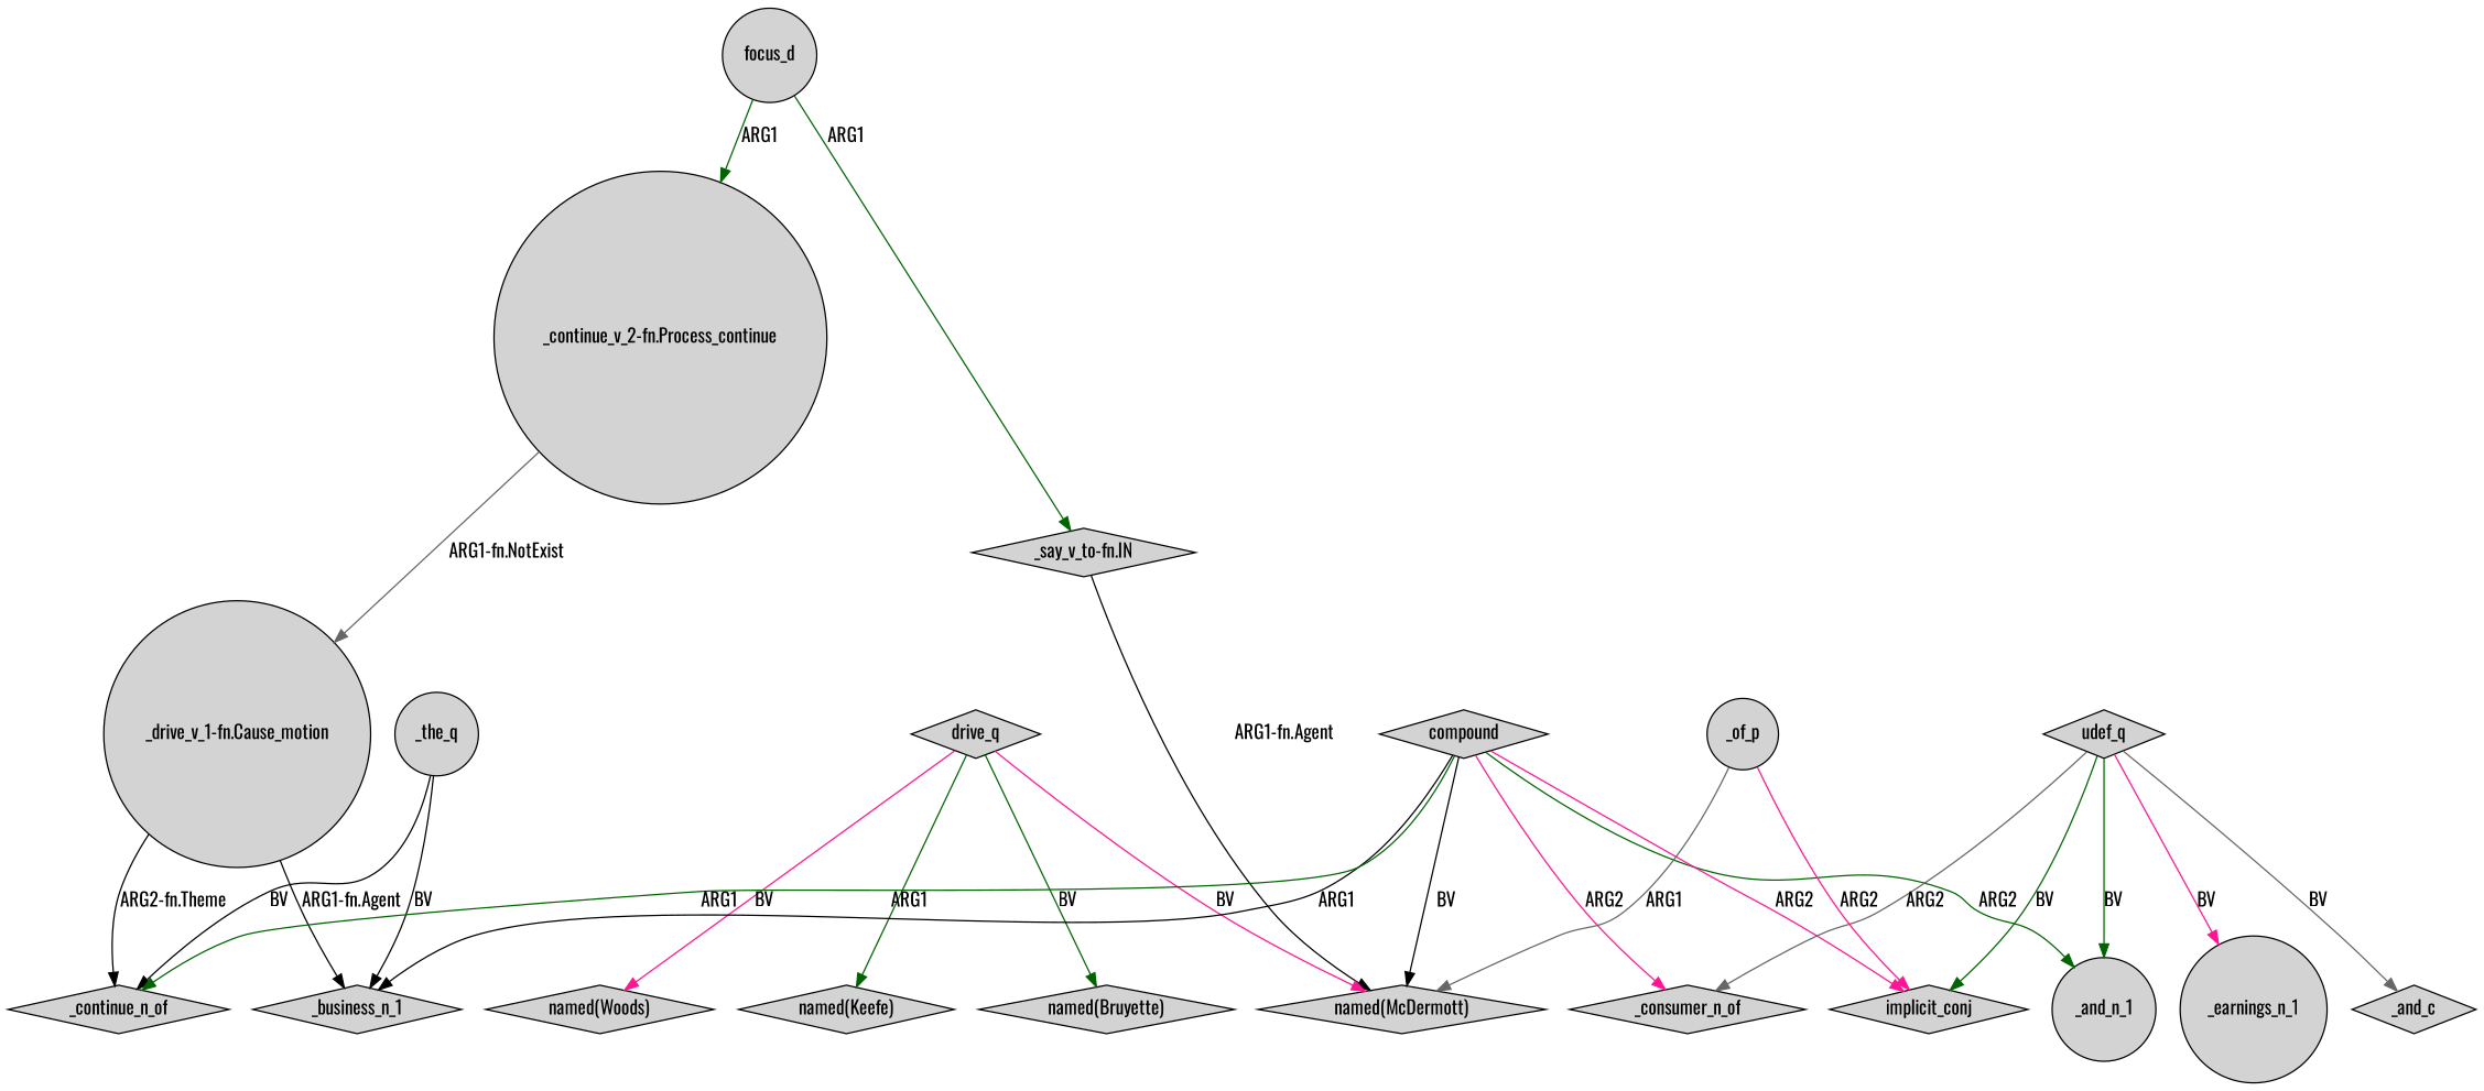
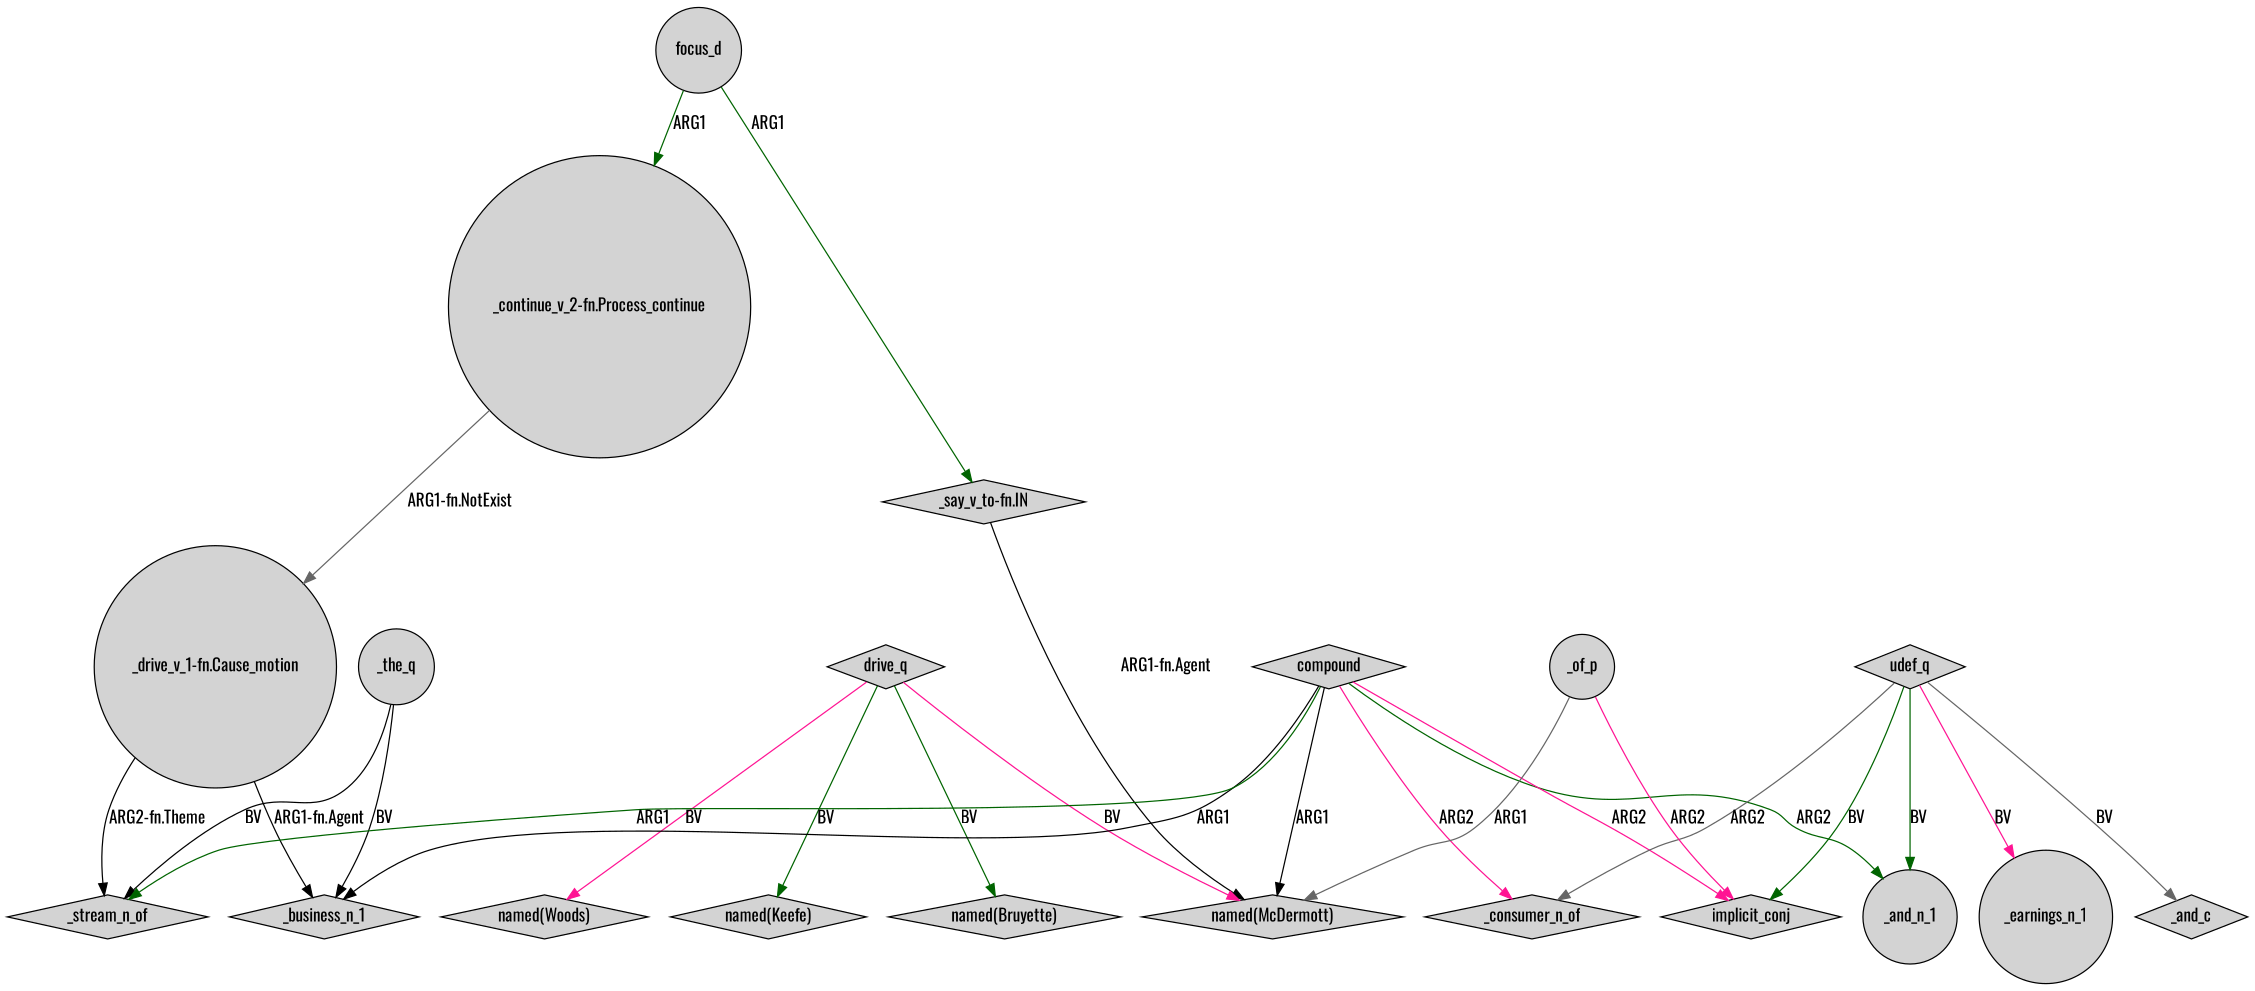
  digraph {
    fontname=Oswald
    node [fontname=Oswald shape=diamond style=filled]
    edge [color=darkgreen fontname=Oswald]
    _the_q [shape=circle]
    _business_n_1
-   _stream_n_of [label=_continue_n_of]
+   _stream_n_of
    "_say_v_to-fn.IN"
    "named(McDermott)"
    "_continue_v_2-fn.Process_continue" [shape=circle]
    "_drive_v_1-fn.Cause_motion" [shape=circle]
    n8 [label=drive_q]
    "named(Woods)"
    "named(Keefe)"
    "named(Bruyette)"
    compound
    n13 [label=_and_n_1 shape=circle]
    _consumer_n_of
    implicit_conj
    _earnings_n_1 [shape=circle]
    udef_q
    _and_c
    _of_p [shape=circle]
    focus_d [shape=circle]
    _the_q -> _business_n_1 [color=black label=BV]
    _the_q -> _stream_n_of [color=black label=BV]
    "_say_v_to-fn.IN" -> "named(McDermott)" [color=black label="ARG1-fn.Agent"]
    "_continue_v_2-fn.Process_continue" -> "_drive_v_1-fn.Cause_motion" [color=gray40 label="ARG1-fn.NotExist"]
    "_drive_v_1-fn.Cause_motion" -> _business_n_1 [color=black label="ARG1-fn.Agent"]
    "_drive_v_1-fn.Cause_motion" -> _stream_n_of [color=black label="ARG2-fn.Theme"]
    n8 -> "named(McDermott)" [color=deeppink label=BV]
    n8 -> "named(Woods)" [color=deeppink label=BV]
-   n8 -> "named(Keefe)" [label=ARG1]
+   n8 -> "named(Keefe)" [label=BV]
    n8 -> "named(Bruyette)" [label=BV]
    compound -> _business_n_1 [color=black label=ARG1]
    compound -> _stream_n_of [label=ARG1]
-   compound -> "named(McDermott)" [color=black label=BV]
+   compound -> "named(McDermott)" [color=black label=ARG1]
    compound -> n13 [label=ARG2]
    compound -> _consumer_n_of [color=deeppink label=ARG2]
    compound -> implicit_conj [color=deeppink label=ARG2]
    udef_q -> n13 [label=BV]
    udef_q -> _consumer_n_of [color=gray40 label=ARG2]
    udef_q -> implicit_conj [label=BV]
    udef_q -> _earnings_n_1 [color=deeppink label=BV]
    udef_q -> _and_c [color=gray40 label=BV]
    _of_p -> "named(McDermott)" [color=gray40 label=ARG1]
    _of_p -> implicit_conj [color=deeppink label=ARG2]
    focus_d -> "_say_v_to-fn.IN" [label=ARG1]
    focus_d -> "_continue_v_2-fn.Process_continue" [label=ARG1]
  }
